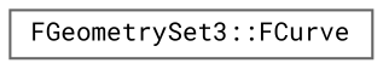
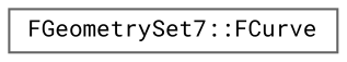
  digraph {
    rankdir=LR
    fontname="Roboto Mono"
-   n1 [color=grey40 fillcolor=white fontname="Roboto Mono" fontsize=10 height=0.2 label="FGeometrySet3::FCurve" shape=box style=filled width=0.4]
+   n1 [color=grey40 fillcolor=white fontname="Roboto Mono" fontsize=10 height=0.2 label="FGeometrySet7::FCurve" shape=box style=filled width=0.4]
  }
